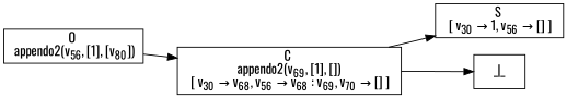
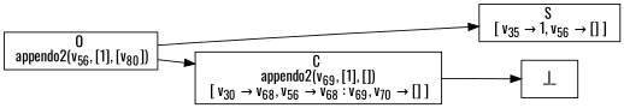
  digraph {
    fontname=Oswald
    rankdir=LR
    node [fillcolor=white fontname=Oswald shape=box style=filled]
    edge [fontname=Oswald]
    n1 [label=<O <BR/> appendo2(v<SUB>56</SUB>, [1], [v<SUB>80</SUB>])>]
-   n2 [label=<S <BR/>  [ v<SUB>30</SUB> &rarr; 1, v<SUB>56</SUB> &rarr; [] ] >]
+   n2 [label=<S <BR/>  [ v<SUB>35</SUB> &rarr; 1, v<SUB>56</SUB> &rarr; [] ] >]
    n3 [label=<C <BR/> appendo2(v<SUB>69</SUB>, [1], []) <BR/>  [ v<SUB>30</SUB> &rarr; v<SUB>68</SUB>, v<SUB>56</SUB> &rarr; v<SUB>68</SUB> : v<SUB>69</SUB>, v<SUB>70</SUB> &rarr; [] ] >]
    n4 [label=<_|_>]
-   n3 -> n2
+   n1 -> n2
    n1 -> n3
    n3 -> n4
  }
